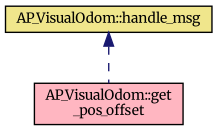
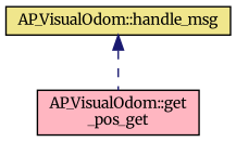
  digraph {
    rankdir=TB
    fontname=Merriweather
    node [color=black fontname=Merriweather fontsize=10 shape=record style=filled]
    n1 [fillcolor=khaki fontcolor=black height=0.2 label="AP_VisualOdom::handle_msg" width=0.4]
-   n2 [fillcolor=lightpink height=0.2 label="AP_VisualOdom::get\l_pos_offset" width=0.4]
+   n2 [fillcolor=lightpink height=0.2 label="AP_VisualOdom::get\l_pos_get" width=0.4]
    n1 -> n2 [color=midnightblue dir=back fontname=Merriweather fontsize=10 labelfontname=Helvetica labelfontsize=10 style=dashed]
  }
